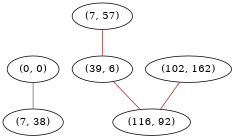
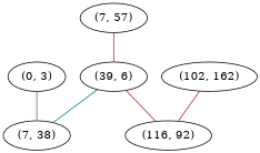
  graph {
    edge [color=brown weight=1]
-   "(0, 0)"
+   "(0, 0)" [label="(0, 3)"]
    "(7, 38)"
    n3 [label="(102, 162)"]
    "(116, 92)"
    "(39, 6)"
    "(7, 57)"
    "(0, 0)" -- "(7, 38)" [color=gray40 weight=4]
    n3 -- "(116, 92)"
+   "(39, 6)" -- "(7, 38)" [color=teal]
    "(39, 6)" -- "(116, 92)"
    "(7, 57)" -- "(39, 6)"
  }
